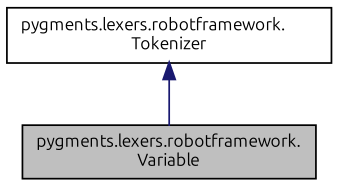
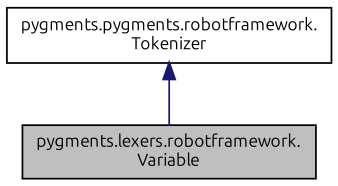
  digraph {
    fontname=Ubuntu
    node [color=black fontname=Ubuntu fontsize=10 shape=record style=filled]
    n1 [fillcolor=grey75 fontcolor=black height=0.2 label="pygments.lexers.robotframework.\lVariable" width=0.4]
-   n2 [fillcolor=white height=0.2 label="pygments.lexers.robotframework.\lTokenizer" width=0.4]
+   n2 [fillcolor=white height=0.2 label="pygments.pygments.robotframework.\lTokenizer" width=0.4]
    n2 -> n1 [color=midnightblue dir=back fontname=Ubuntu fontsize=10 labelfontname=Helvetica labelfontsize=10 style=solid]
  }
